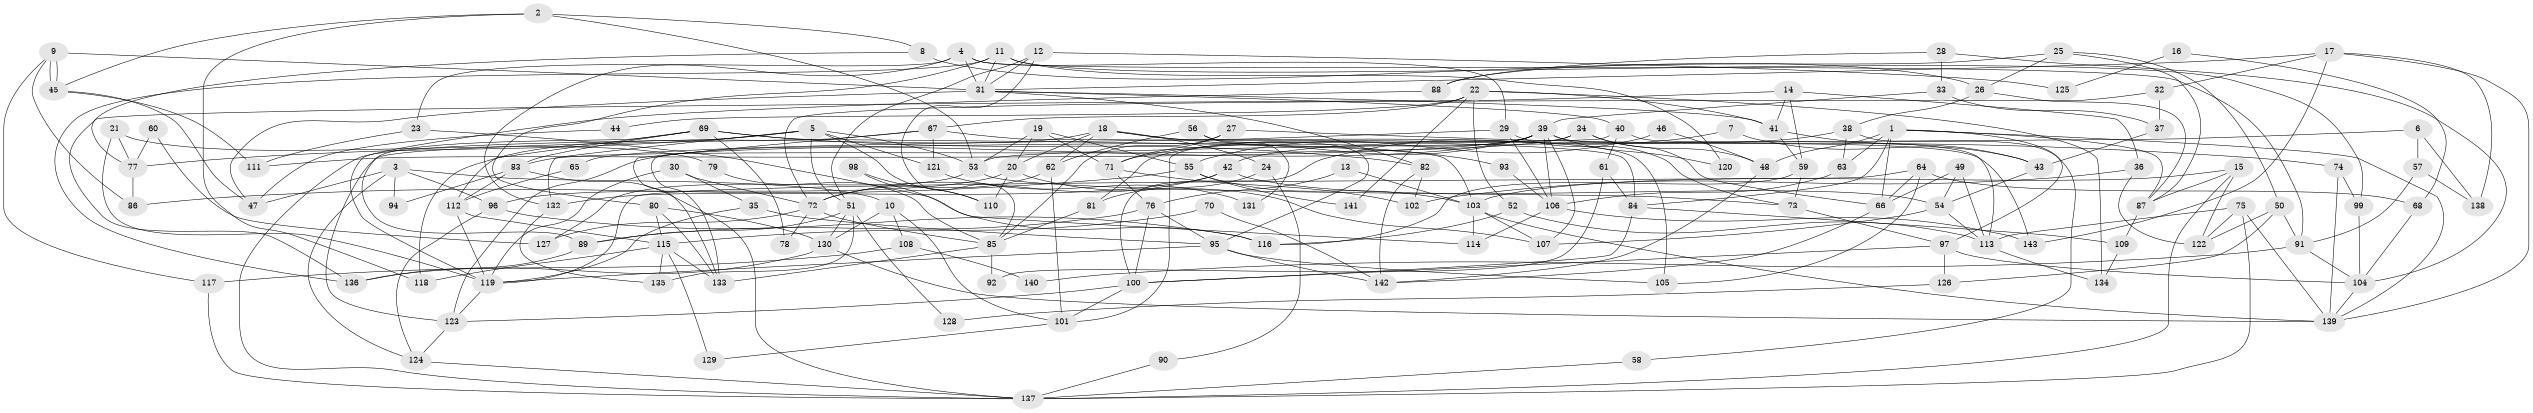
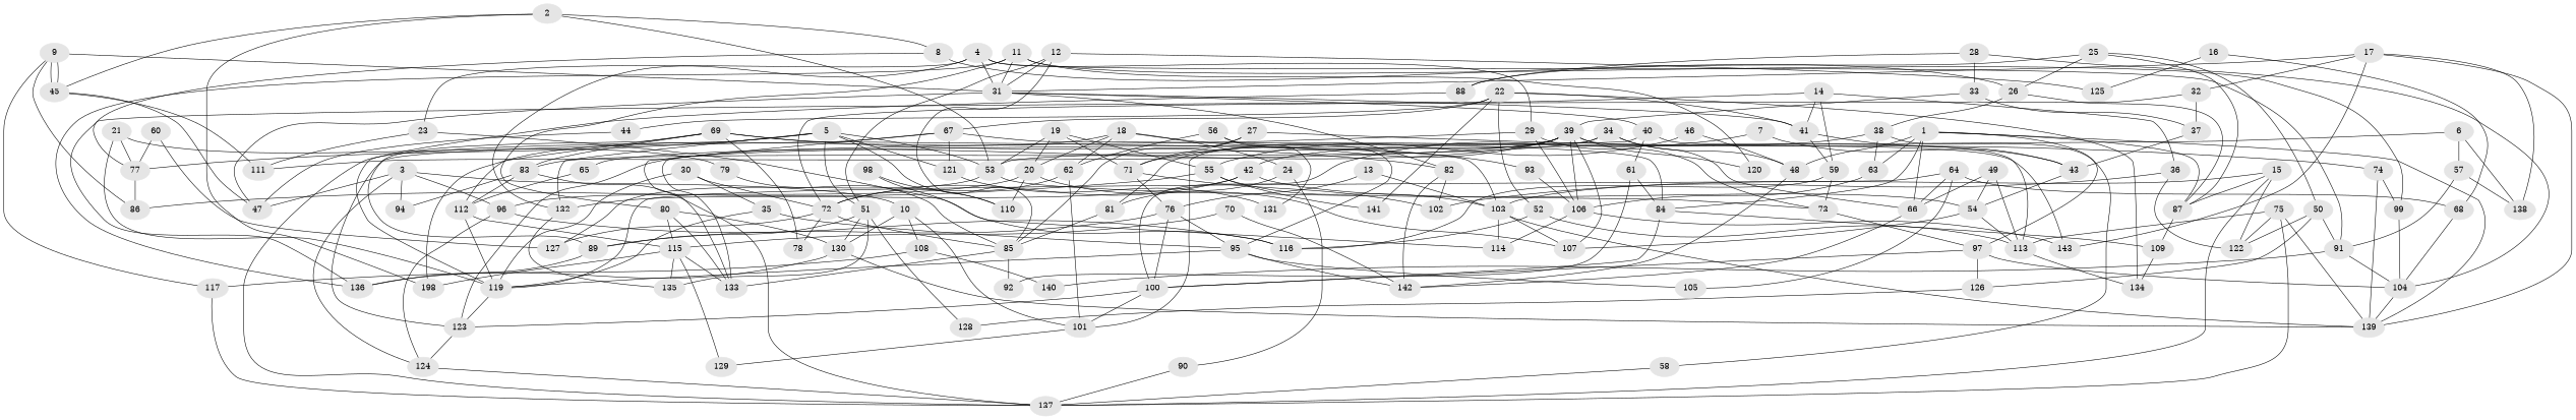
  graph {
    node [color=gray90 style=filled]
    1
    48
    63
    66
    84
    87
    97
    139
    142
    106
    100
    109
    104
    126
    2
    8
    45
    53
-   118
+   118 [label=198]
    77
    26
    47
    111
    73
    127
    3
    10
    94
    96
    124
    101
    108
    130
    116
    137
    4
    23
    29
    31
    91
    132
    114
    65
    41
    40
    82
    140
    135
    5
    51
    110
    121
    89
    128
    86
    131
    6
    57
    138
    7
    43
    54
    123
    38
    9
    117
    129
    136
    11
    80
    99
    120
    133
    115
    12
    85
    125
    92
    13
    76
    103
    95
    107
    14
    36
    59
    122
    102
    15
    16
    68
    17
    32
    143
    72
    37
    18
    20
    24
    62
    93
    105
    81
    90
    19
    55
    71
    141
    21
    79
    119
    22
    44
    52
    67
    134
    113
    25
    50
    88
    42
    58
    27
    74
    28
    33
    39
    112
    30
    35
    78
    61
    34
    83
    46
    49
    56
    60
    64
    69
    70
    75
    98
    1 -- 48
    1 -- 63
    1 -- 66
    1 -- 84
    1 -- 87
    1 -- 97
    1 -- 139
    48 -- 142
    63 -- 106
    66 -- 142
    84 -- 100
    84 -- 109
    87 -- 109
    97 -- 100
    97 -- 104
    97 -- 126
    106 -- 114
    106 -- 143
    100 -- 101
    100 -- 123
    109 -- 134
    104 -- 139
    126 -- 128
    2 -- 8
    2 -- 45
    2 -- 53
    2 -- 118
    8 -- 77
    8 -- 26
    45 -- 47
    45 -- 111
    53 -- 73
    53 -- 127
    77 -- 86
    26 -- 87
    26 -- 38
    73 -- 97
    3 -- 47
    3 -- 10
    3 -- 94
    3 -- 96
    3 -- 124
    10 -- 101
    10 -- 108
    10 -- 130
    96 -- 124
    96 -- 116
    124 -- 137
    101 -- 129
    108 -- 140
    108 -- 117
    130 -- 139
    130 -- 136
    4 -- 23
    4 -- 29
    4 -- 31
    4 -- 91
    4 -- 132
    23 -- 111
    23 -- 114
    29 -- 106
    29 -- 73
    29 -- 65
    31 -- 47
    31 -- 41
    31 -- 40
    31 -- 82
    91 -- 104
    91 -- 140
    132 -- 135
    65 -- 112
    41 -- 43
    41 -- 59
    40 -- 133
    40 -- 113
    40 -- 61
    82 -- 142
    82 -- 102
    5 -- 53
    5 -- 77
    5 -- 137
    5 -- 132
    5 -- 51
    5 -- 110
    5 -- 121
    51 -- 130
    51 -- 135
    51 -- 89
    51 -- 128
    121 -- 131
    89 -- 136
    6 -- 53
    6 -- 57
    6 -- 138
    57 -- 91
    57 -- 138
    7 -- 100
    7 -- 43
    43 -- 54
    54 -- 107
    54 -- 113
    123 -- 124
    38 -- 63
    38 -- 42
    38 -- 58
    9 -- 45
    9 -- 45
    9 -- 31
    9 -- 86
    9 -- 117
    117 -- 137
    11 -- 31
    11 -- 136
    11 -- 80
    11 -- 99
    11 -- 120
    80 -- 130
    80 -- 133
    80 -- 115
    99 -- 104
    115 -- 118
    115 -- 135
    115 -- 129
    115 -- 133
    12 -- 31
    12 -- 51
    12 -- 85
    12 -- 125
    85 -- 133
    85 -- 92
    13 -- 76
    13 -- 103
    76 -- 100
    76 -- 89
    76 -- 95
    103 -- 139
    103 -- 114
    103 -- 107
    95 -- 142
    95 -- 105
    95 -- 119
    14 -- 41
    14 -- 136
    14 -- 36
    14 -- 59
    36 -- 122
    36 -- 102
    59 -- 73
    59 -- 116
    15 -- 87
    15 -- 137
    15 -- 103
    15 -- 122
    16 -- 125
    16 -- 68
    68 -- 104
    17 -- 139
    17 -- 31
    17 -- 138
    17 -- 32
    17 -- 143
    32 -- 72
    32 -- 37
    72 -- 127
    72 -- 85
    72 -- 78
    37 -- 43
    18 -- 118
    18 -- 20
    18 -- 24
    18 -- 62
    18 -- 93
-   18 -- 105
    20 -- 96
    20 -- 110
    20 -- 107
    24 -- 81
    24 -- 90
    62 -- 101
    62 -- 72
    93 -- 106
    81 -- 85
    90 -- 137
    19 -- 53
    19 -- 20
    19 -- 55
    19 -- 71
    55 -- 86
    55 -- 103
    55 -- 141
    71 -- 76
    71 -- 102
    21 -- 77
    21 -- 79
    21 -- 119
    79 -- 85
    119 -- 123
    22 -- 41
    22 -- 141
    22 -- 44
    22 -- 52
    22 -- 67
    22 -- 134
    44 -- 47
    52 -- 116
    52 -- 113
    67 -- 84
    67 -- 121
    67 -- 123
    67 -- 133
    113 -- 134
    25 -- 87
    25 -- 26
    25 -- 50
    25 -- 88
    50 -- 126
    50 -- 91
    50 -- 122
    88 -- 119
    42 -- 132
    42 -- 54
    42 -- 72
    58 -- 137
    27 -- 85
    27 -- 71
    27 -- 74
    74 -- 139
    74 -- 99
    28 -- 104
    28 -- 88
    28 -- 33
    33 -- 37
    33 -- 39
    39 -- 106
    39 -- 111
    39 -- 123
    39 -- 120
    39 -- 107
    39 -- 143
    39 -- 81
    39 -- 71
    112 -- 115
    112 -- 119
    30 -- 72
    30 -- 119
    30 -- 35
    35 -- 95
    35 -- 119
    61 -- 84
    61 -- 92
    34 -- 48
    34 -- 66
    34 -- 101
    34 -- 83
    83 -- 94
    83 -- 137
    83 -- 112
    46 -- 48
    46 -- 55
    49 -- 66
    49 -- 54
    49 -- 113
    56 -- 131
    56 -- 95
    56 -- 62
    60 -- 77
    60 -- 127
    64 -- 66
    64 -- 68
    64 -- 105
    64 -- 119
    69 -- 82
    69 -- 89
    69 -- 103
    69 -- 112
    69 -- 78
    69 -- 83
    70 -- 142
    70 -- 115
    75 -- 139
    75 -- 137
    75 -- 122
    75 -- 113
    98 -- 116
    98 -- 110
  }
